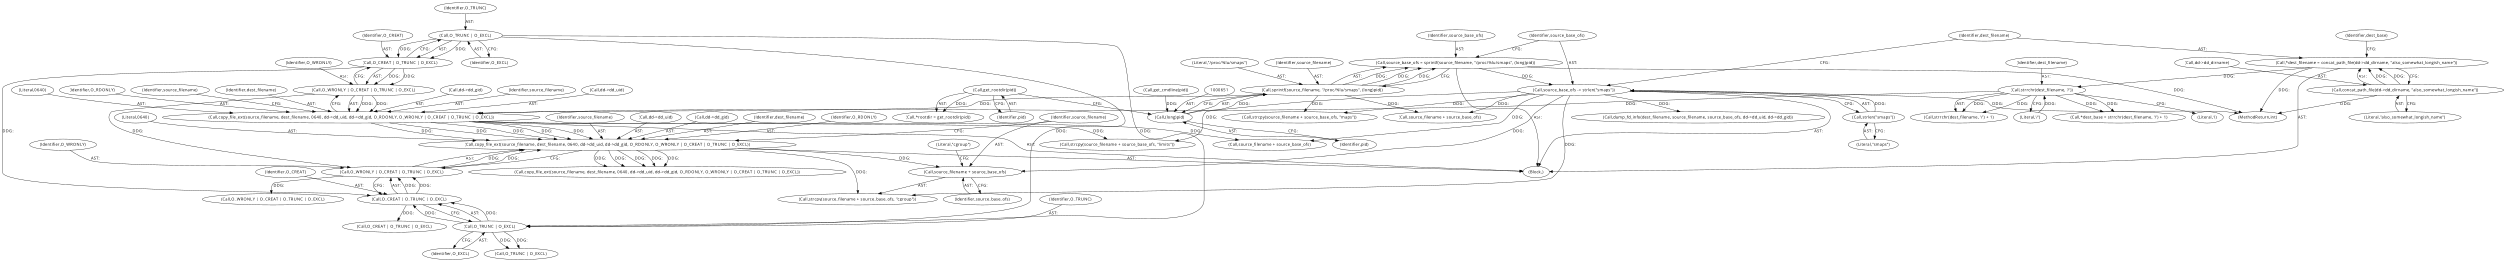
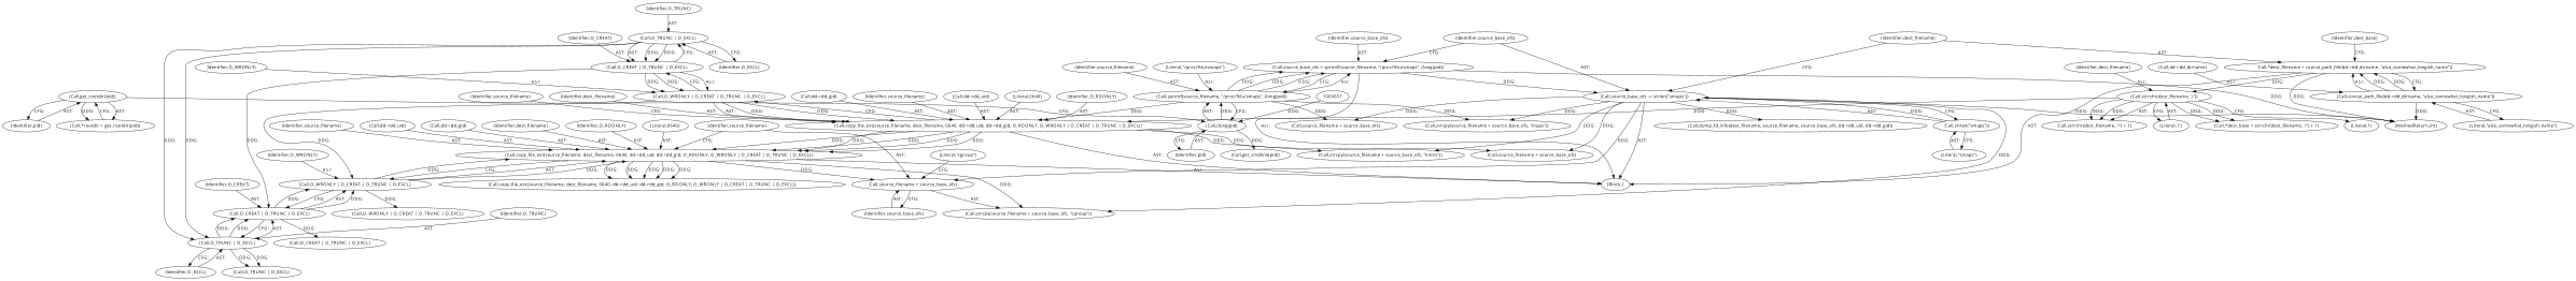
  digraph {
    fontname="Open Sans"
    node [fontname="Open Sans"]
    edge [fontname="Open Sans"]
    n1 [label="(Call,source_filename + source_base_ofs)"]
    n2 [label="(Identifier,source_base_ofs)"]
    n3 [label="(Call,strcpy(source_filename + source_base_ofs, \"cgroup\"))"]
    n4 [label="(Call,copy_file_ext(source_filename, dest_filename, 0640, dd->dd_uid, dd->dd_gid, O_RDONLY, O_WRONLY | O_CREAT | O_TRUNC | O_EXCL))"]
    n5 [label="(Call,O_WRONLY | O_CREAT | O_TRUNC | O_EXCL)"]
    n6 [label="(Call,copy_file_ext(source_filename, dest_filename, 0640, dd->dd_uid, dd->dd_gid, O_RDONLY, O_WRONLY | O_CREAT | O_TRUNC | O_EXCL))"]
    n7 [label="(Block,)"]
    n8 [label="(Call,O_CREAT | O_TRUNC | O_EXCL)"]
    n9 [label="(Call,O_WRONLY | O_CREAT | O_TRUNC | O_EXCL)"]
    n10 [label="(Call,copy_file_ext(source_filename, dest_filename, 0640, dd->dd_uid, dd->dd_gid, O_RDONLY, O_WRONLY | O_CREAT | O_TRUNC | O_EXCL))"]
    n11 [label="(Call,O_WRONLY | O_CREAT | O_TRUNC | O_EXCL)"]
    n12 [label="(Call,source_filename + source_base_ofs)"]
    n13 [label="(Call,strcpy(source_filename + source_base_ofs, \"limits\"))"]
    n14 [label="(Call,O_CREAT | O_TRUNC | O_EXCL)"]
    n15 [label="(Call,sprintf(source_filename, \"/proc/%lu/smaps\", (long)pid))"]
    n16 [label="(Call,(long)pid)"]
    n17 [label="(Call,source_base_ofs = sprintf(source_filename, \"/proc/%lu/smaps\", (long)pid))"]
    n18 [label="(Call,strcpy(source_filename + source_base_ofs, \"maps\"))"]
    n19 [label="(Call,source_filename + source_base_ofs)"]
    n20 [label="(Call,get_cmdline(pid))"]
    n21 [label="(Identifier,pid)"]
    n22 [label="(MethodReturn,int)"]
    n23 [label="(Call,source_base_ofs -= strlen(\"smaps\"))"]
    n24 [label="(Call,get_rootdir(pid))"]
    n25 [label="(Call,*rootdir = get_rootdir(pid))"]
    n26 [label="(Identifier,pid)"]
    n27 [label="(Call,strrchr(dest_filename, '/'))"]
    n28 [label="(Literal,'/')"]
    n29 [label="(Call,strrchr(dest_filename, '/') + 1)"]
    n30 [label="(Call,*dest_base = strrchr(dest_filename, '/') + 1)"]
    n31 [label="(Literal,1)"]
    n32 [label="(Call,*dest_filename = concat_path_file(dd->dd_dirname, \"also_somewhat_longish_name\"))"]
    n33 [label="(Call,concat_path_file(dd->dd_dirname, \"also_somewhat_longish_name\"))"]
    n34 [label="(Literal,\"also_somewhat_longish_name\")"]
    n35 [label="(Call,O_TRUNC | O_EXCL)"]
    n36 [label="(Call,O_TRUNC | O_EXCL)"]
    n37 [label="(Identifier,O_EXCL)"]
    n38 [label="(Call,O_CREAT | O_TRUNC | O_EXCL)"]
    n39 [label="(Identifier,O_EXCL)"]
    n40 [label="(Call,O_TRUNC | O_EXCL)"]
    n41 [label="(Call,strlen(\"smaps\"))"]
    n42 [label="(Call,dump_fd_info(dest_filename, source_filename, source_base_ofs, dd->dd_uid, dd->dd_gid))"]
    n43 [label="(Literal,\"smaps\")"]
    n44 [label="(Call,dd->dd_gid)"]
    n45 [label="(Call,dd->dd_gid)"]
    n46 [label="(Identifier,dest_filename)"]
    n47 [label="(Identifier,source_filename)"]
    n48 [label="(Call,dd->dd_uid)"]
    n49 [label="(Identifier,O_WRONLY)"]
    n50 [label="(Identifier,dest_base)"]
    n51 [label="(Literal,\"/proc/%lu/smaps\")"]
    n52 [label="(Literal,0640)"]
    n53 [label="(Identifier,source_filename)"]
    n54 [label="(Identifier,O_WRONLY)"]
    n55 [label="(Identifier,O_RDONLY)"]
    n56 [label="(Call,dd->dd_dirname)"]
    n57 [label="(Identifier,dest_filename)"]
    n58 [label="(Identifier,source_filename)"]
    n59 [label="(Identifier,O_CREAT)"]
    n60 [label="(Call,dd->dd_uid)"]
    n61 [label="(Identifier,O_TRUNC)"]
    n62 [label="(Identifier,source_base_ofs)"]
    n63 [label="(Identifier,source_filename)"]
    n64 [label="(Identifier,dest_filename)"]
    n65 [label="(Identifier,O_RDONLY)"]
    n66 [label="(Identifier,source_filename)"]
    n67 [label="(Literal,0640)"]
    n68 [label="(Identifier,dest_filename)"]
    n69 [label="(Literal,\"cgroup\")"]
    n70 [label="(Identifier,O_TRUNC)"]
    n71 [label="(Identifier,O_CREAT)"]
    n72 [label="(Identifier,source_base_ofs)"]
    1000651
    n1 -> n2 [label="CFG: "]
    n1 -> n3 [label="AST: "]
    n2 -> n1 [label="AST: "]
    n4 -> n1 [label="DDG: "]
    n4 -> n3 [label="DDG: "]
    n4 -> n5 [label="CFG: "]
    n4 -> n6 [label="DDG: "]
    n4 -> n6 [label="DDG: "]
    n4 -> n6 [label="DDG: "]
    n4 -> n6 [label="DDG: "]
    n4 -> n6 [label="DDG: "]
    n4 -> n7 [label="AST: "]
    n5 -> n4 [label="AST: "]
    n5 -> n4 [label="DDG: "]
    n5 -> n4 [label="DDG: "]
    n5 -> n8 [label="CFG: "]
    n5 -> n9 [label="DDG: "]
    n8 -> n5 [label="AST: "]
    n8 -> n5 [label="DDG: "]
    n8 -> n5 [label="DDG: "]
    n8 -> n36 [label="CFG: "]
    n8 -> n38 [label="DDG: "]
    n10 -> n4 [label="DDG: "]
    n10 -> n4 [label="DDG: "]
    n10 -> n4 [label="DDG: "]
    n10 -> n4 [label="DDG: "]
    n10 -> n4 [label="DDG: "]
    n10 -> n7 [label="AST: "]
    n10 -> n11 [label="CFG: "]
    n10 -> n12 [label="DDG: "]
    n10 -> n13 [label="DDG: "]
    n11 -> n5 [label="DDG: "]
    n11 -> n10 [label="AST: "]
    n11 -> n10 [label="DDG: "]
    n11 -> n10 [label="DDG: "]
    n11 -> n14 [label="CFG: "]
    n14 -> n8 [label="DDG: "]
    n14 -> n11 [label="AST: "]
    n14 -> n11 [label="DDG: "]
    n14 -> n11 [label="DDG: "]
    n14 -> n35 [label="CFG: "]
    n15 -> n10 [label="DDG: "]
    n15 -> n16 [label="CFG: "]
    n15 -> n17 [label="AST: "]
    n15 -> n17 [label="DDG: "]
    n15 -> n17 [label="DDG: "]
    n15 -> n17 [label="DDG: "]
    n15 -> n18 [label="DDG: "]
    n15 -> n19 [label="DDG: "]
    n16 -> n15 [label="AST: "]
    n16 -> n15 [label="DDG: "]
-   n20 -> n16 [label="DDG: "]
+   n16 -> n20 [label="DDG: "]
    n16 -> n21 [label="CFG: "]
    n17 -> n7 [label="AST: "]
    n17 -> n15 [label="CFG: "]
    n17 -> n22 [label="DDG: "]
    n17 -> n23 [label="DDG: "]
    n21 -> n16 [label="AST: "]
    n23 -> n1 [label="DDG: "]
    n23 -> n3 [label="DDG: "]
    n23 -> n7 [label="AST: "]
    n23 -> n12 [label="DDG: "]
    n23 -> n13 [label="DDG: "]
    n23 -> n18 [label="DDG: "]
    n23 -> n19 [label="DDG: "]
    n23 -> n22 [label="DDG: "]
    n23 -> n41 [label="CFG: "]
    n23 -> n42 [label="DDG: "]
    n24 -> n16 [label="CFG: "]
    n24 -> n25 [label="AST: "]
    n24 -> n25 [label="DDG: "]
    n24 -> n26 [label="CFG: "]
+   n25 -> n24 [label="CFG: "]
    n26 -> n24 [label="AST: "]
    n27 -> n10 [label="DDG: "]
    n27 -> n28 [label="CFG: "]
    n27 -> n29 [label="AST: "]
    n27 -> n29 [label="DDG: "]
    n27 -> n29 [label="DDG: "]
    n27 -> n30 [label="DDG: "]
    n27 -> n30 [label="DDG: "]
    n27 -> n31 [label="CFG: "]
-   n28 -> n27 [label="DDG: "]
+   n28 -> n27 [label="AST: "]
    n32 -> n7 [label="AST: "]
    n32 -> n22 [label="DDG: "]
    n32 -> n27 [label="DDG: "]
    n32 -> n33 [label="CFG: "]
    n33 -> n22 [label="DDG: "]
    n33 -> n32 [label="AST: "]
    n33 -> n32 [label="DDG: "]
    n33 -> n32 [label="DDG: "]
    n33 -> n34 [label="CFG: "]
    n34 -> n33 [label="AST: "]
    n35 -> n14 [label="AST: "]
    n35 -> n14 [label="DDG: "]
    n35 -> n14 [label="DDG: "]
    n35 -> n36 [label="DDG: "]
    n35 -> n36 [label="DDG: "]
    n35 -> n37 [label="CFG: "]
    n36 -> n8 [label="AST: "]
    n36 -> n8 [label="DDG: "]
    n36 -> n8 [label="DDG: "]
    n36 -> n39 [label="CFG: "]
    n36 -> n40 [label="DDG: "]
    n36 -> n40 [label="DDG: "]
    n37 -> n35 [label="AST: "]
    n39 -> n36 [label="AST: "]
    n41 -> n23 [label="AST: "]
    n41 -> n23 [label="DDG: "]
    n41 -> n43 [label="CFG: "]
    n43 -> n41 [label="AST: "]
    n44 -> n10 [label="AST: "]
    n45 -> n4 [label="AST: "]
    n46 -> n27 [label="AST: "]
    n47 -> n10 [label="AST: "]
    n48 -> n10 [label="AST: "]
    n49 -> n11 [label="AST: "]
    n50 -> n32 [label="CFG: "]
    n51 -> n15 [label="AST: "]
    n52 -> n10 [label="AST: "]
    n53 -> n15 [label="AST: "]
    n54 -> n5 [label="AST: "]
    n55 -> n10 [label="AST: "]
    n56 -> n33 [label="AST: "]
    n57 -> n23 [label="CFG: "]
    n57 -> n32 [label="AST: "]
    n58 -> n4 [label="AST: "]
    n59 -> n14 [label="AST: "]
    n60 -> n4 [label="AST: "]
    n61 -> n36 [label="AST: "]
    n62 -> n17 [label="CFG: "]
    n62 -> n23 [label="AST: "]
    n63 -> n1 [label="AST: "]
    n63 -> n4 [label="CFG: "]
    n64 -> n4 [label="AST: "]
    n65 -> n4 [label="AST: "]
    n66 -> n10 [label="CFG: "]
    n67 -> n4 [label="AST: "]
    n68 -> n10 [label="AST: "]
    n69 -> n1 [label="CFG: "]
    n70 -> n35 [label="AST: "]
    n71 -> n8 [label="AST: "]
    n72 -> n17 [label="AST: "]
-   1000651 -> n16 [label="AST: "]
+   1000651 -> n16 [label="DDG: "]
  }
